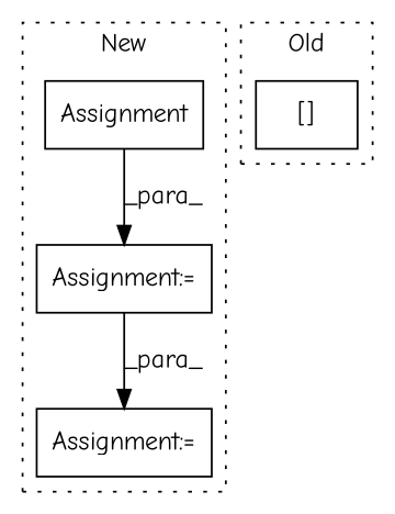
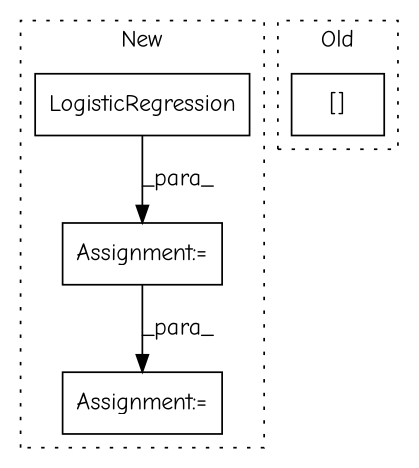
  digraph {
    fontname="Comic Neue"
    node [a=7 l=1 shape=box fontname="Comic Neue"]
    edge [fontname="Comic Neue"]
-   n1 [a=32 l="19,1" label=Assignment s="657,774"]
+   n1 [a=32 l="19,1" label=LogisticRegression s="657,774"]
    n2 [label="Assignment:=" s=643]
    n3 [label="Assignment:=" s=785]
    n4 [a=2 l="8,1" label="[]" s="1230,1239"]
    subgraph cluster_1 {
      label=New
      style=dotted
      n1
      n2
      n3
    }
    subgraph cluster_2 {
      label=Old
      style=dotted
      n4
    }
    n1 -> n2 [label=_para_]
    n2 -> n3 [label=_para_]
  }
